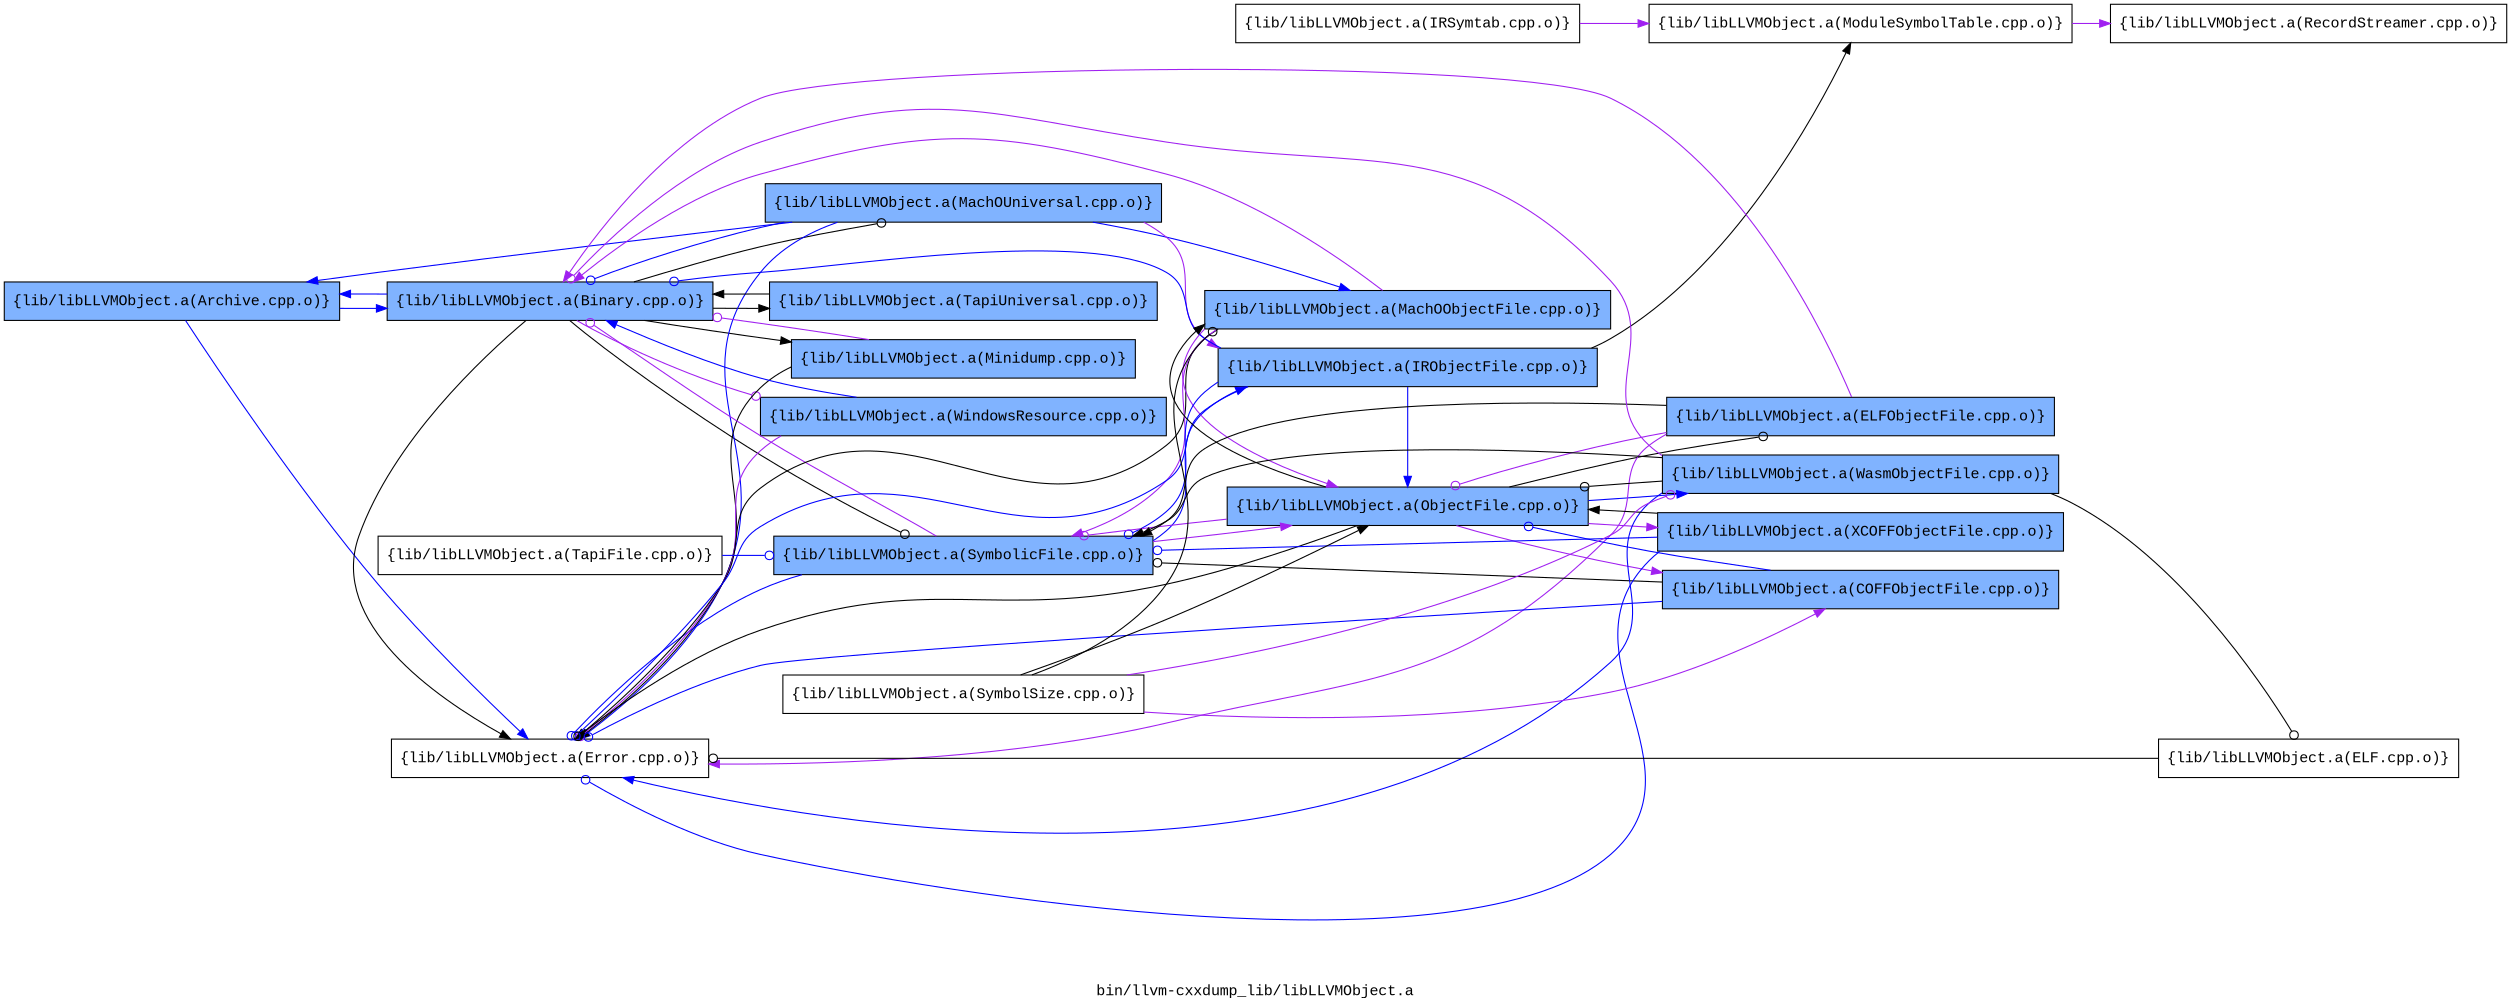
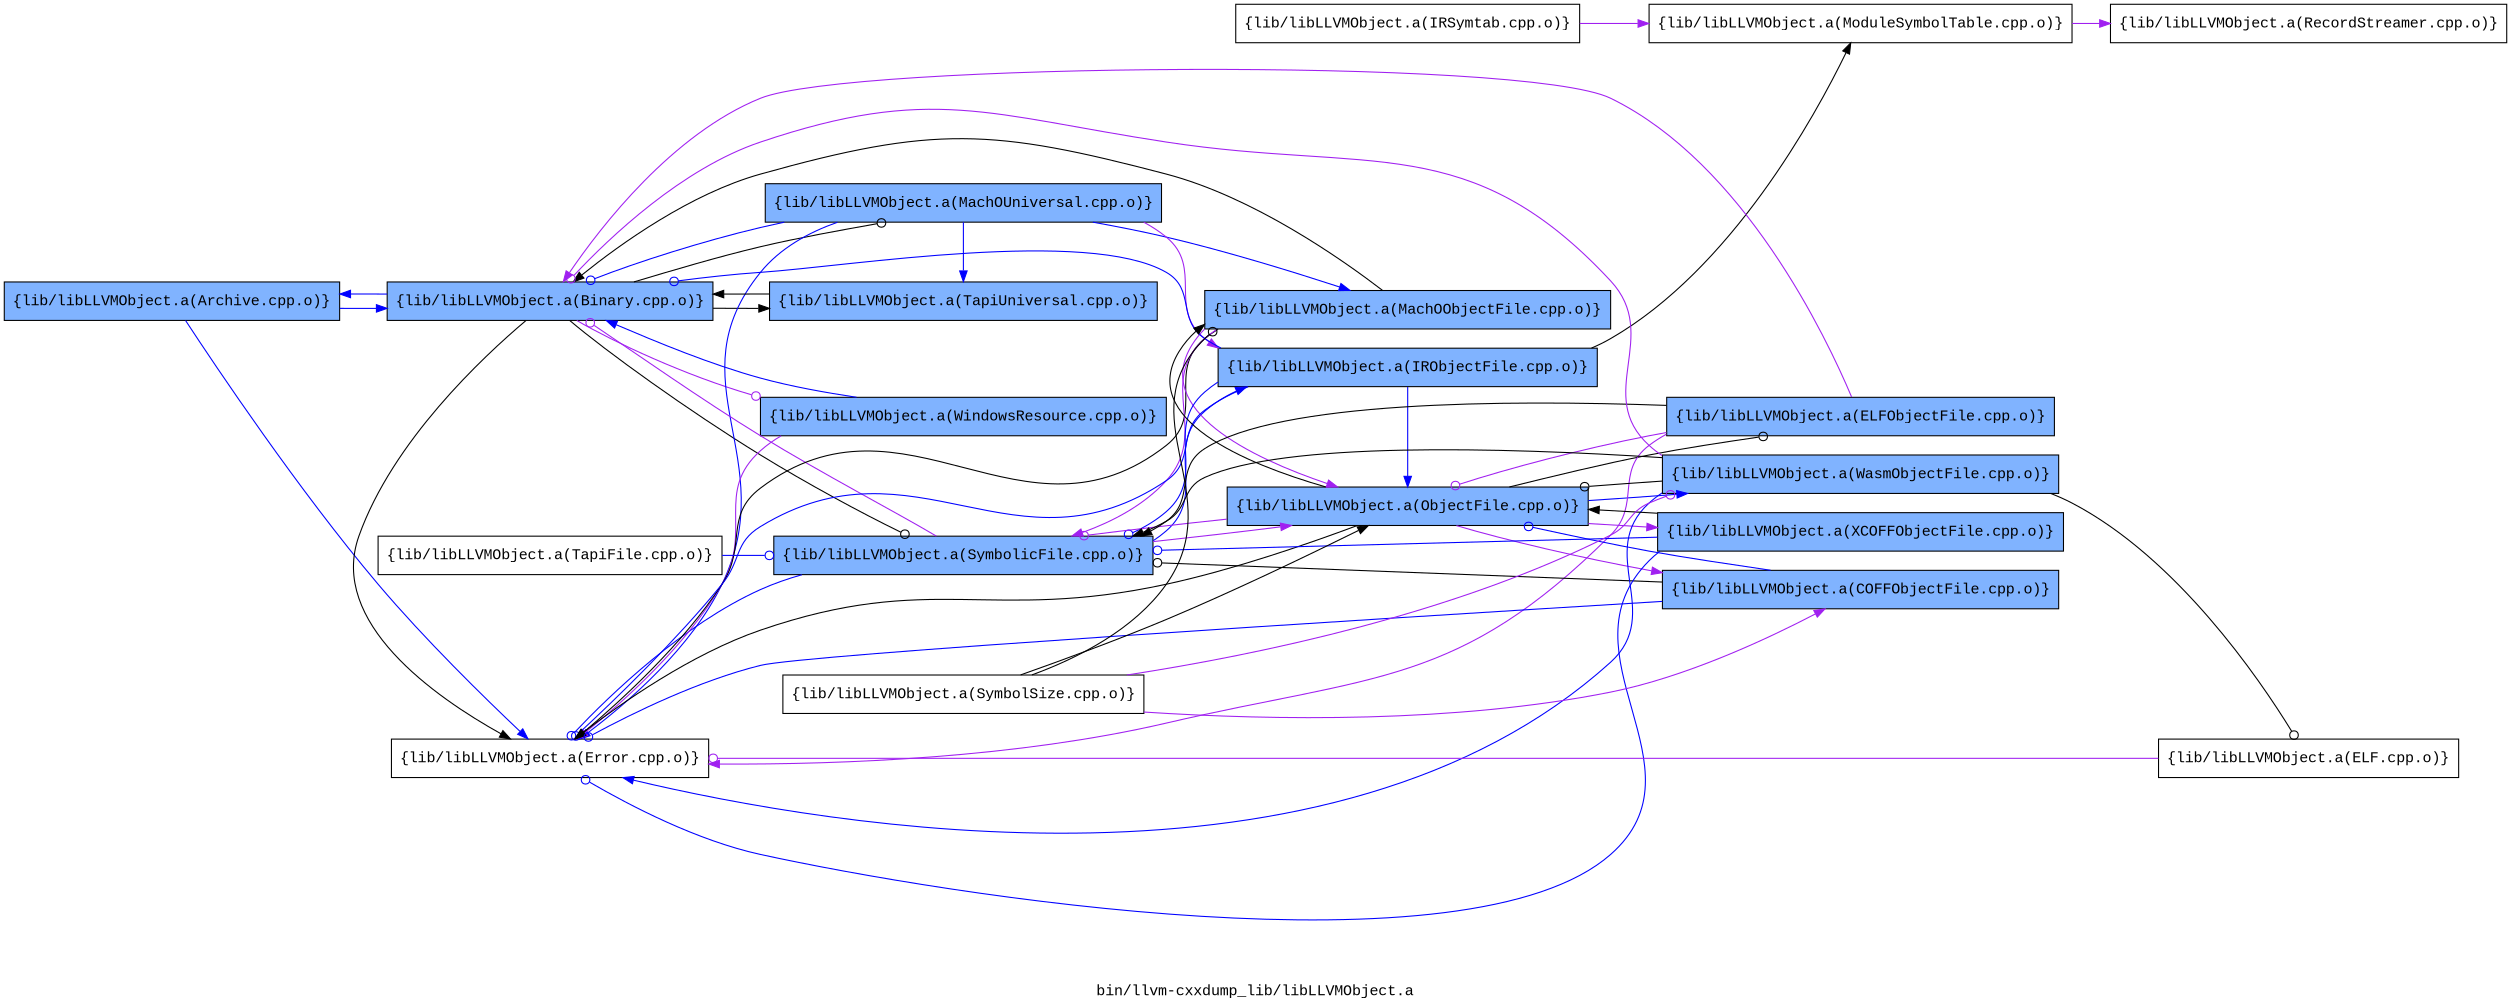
  digraph {
    fontname="Liberation Mono"
    label="bin/llvm-cxxdump_lib/libLLVMObject.a"
    rankdir=LR
    node [fillcolor="0.600000 0.5 1" fontname="Liberation Mono" group=1 shape=box style=filled]
    edge [arrowhead=normal color=blue fontname="Liberation Mono"]
    n1 [label="{lib/libLLVMObject.a(Archive.cpp.o)}"]
    n2 [label="{lib/libLLVMObject.a(Binary.cpp.o)}"]
    n3 [group=0 label="{lib/libLLVMObject.a(Error.cpp.o)}" fillcolor="" style=""]
    n4 [label="{lib/libLLVMObject.a(MachOUniversal.cpp.o)}"]
-   n5 [label="{lib/libLLVMObject.a(Minidump.cpp.o)}"]
    n6 [label="{lib/libLLVMObject.a(SymbolicFile.cpp.o)}"]
    n7 [label="{lib/libLLVMObject.a(TapiUniversal.cpp.o)}"]
    n8 [label="{lib/libLLVMObject.a(WindowsResource.cpp.o)}"]
    n9 [label="{lib/libLLVMObject.a(MachOObjectFile.cpp.o)}"]
    n10 [label="{lib/libLLVMObject.a(IRObjectFile.cpp.o)}"]
    n11 [label="{lib/libLLVMObject.a(ObjectFile.cpp.o)}"]
    n12 [group=0 label="{lib/libLLVMObject.a(ModuleSymbolTable.cpp.o)}" fillcolor="" style=""]
    n13 [label="{lib/libLLVMObject.a(ELFObjectFile.cpp.o)}"]
    n14 [label="{lib/libLLVMObject.a(COFFObjectFile.cpp.o)}"]
    n15 [label="{lib/libLLVMObject.a(WasmObjectFile.cpp.o)}"]
    n16 [label="{lib/libLLVMObject.a(XCOFFObjectFile.cpp.o)}"]
    n17 [group=0 label="{lib/libLLVMObject.a(RecordStreamer.cpp.o)}" fillcolor="" style=""]
    n18 [group=0 label="{lib/libLLVMObject.a(ELF.cpp.o)}" fillcolor="" style=""]
    n19 [group=0 label="{lib/libLLVMObject.a(SymbolSize.cpp.o)}" fillcolor="" style=""]
    n20 [group=0 label="{lib/libLLVMObject.a(IRSymtab.cpp.o)}" fillcolor="" style=""]
    n21 [group=0 label="{lib/libLLVMObject.a(TapiFile.cpp.o)}" fillcolor="" style=""]
    subgraph sub_1 {
      rank=same
      n1
    }
    subgraph sub_2 {
      rank=same
      n2
      n3
    }
    subgraph sub_3 {
      rank=same
      n4
-     n5
      n6
      n7
      n8
    }
    subgraph sub_4 {
      rank=same
      n9
      n10
      n11
    }
    subgraph sub_5 {
      rank=same
      n12
      n13
      n14
      n15
      n16
    }
    n1 -> n2
    n1 -> n3
    n2 -> n1
    n2 -> n3 [color=black]
    n2 -> n4 [arrowhead=odot color=black]
-   n2 -> n5 [color=black]
    n2 -> n6 [arrowhead=odot color=black]
    n2 -> n7 [color=black]
    n2 -> n8 [arrowhead=odot color=purple]
-   n4 -> n1
+   n4 -> n7
    n4 -> n2 [arrowhead=odot]
    n4 -> n3
    n4 -> n9
    n4 -> n10 [color=purple]
-   n5 -> n2 [arrowhead=odot color=purple]
-   n5 -> n3 [color=black]
    n6 -> n2 [arrowhead=odot color=purple]
    n6 -> n3 [arrowhead=odot]
    n6 -> n10
    n6 -> n11 [color=purple]
    n7 -> n2 [color=black]
    n8 -> n2
-   n8 -> n3 [arrowhead=odot color=purple]
-   n9 -> n2 [color=purple]
+   n8 -> n3 [color=purple]
+   n9 -> n2 [color=black]
    n9 -> n3 [color=black]
    n9 -> n6 [color=purple]
    n9 -> n11 [color=purple]
    n10 -> n2 [arrowhead=odot]
    n10 -> n3 [arrowhead=odot]
    n10 -> n6 [arrowhead=odot]
    n10 -> n11
    n10 -> n12 [color=black]
-   n11 -> n3 [arrowhead=odot color=black]
+   n11 -> n3 [color=black]
    n11 -> n6 [arrowhead=odot color=purple]
    n11 -> n9 [color=black]
    n11 -> n13 [arrowhead=odot color=black]
    n11 -> n14 [color=purple]
    n11 -> n15
    n11 -> n16 [color=purple]
    n12 -> n17 [color=purple]
    n13 -> n2 [color=purple]
    n13 -> n3 [color=purple]
    n13 -> n6 [color=black]
    n13 -> n11 [arrowhead=odot color=purple]
    n14 -> n3 [arrowhead=odot]
    n14 -> n6 [arrowhead=odot color=black]
    n14 -> n11 [arrowhead=odot]
    n15 -> n2 [arrowhead=odot color=purple]
    n15 -> n3
    n15 -> n6 [color=black]
    n15 -> n11 [arrowhead=odot color=black]
    n15 -> n18 [arrowhead=odot color=black]
    n16 -> n3 [arrowhead=odot]
    n16 -> n6 [arrowhead=odot]
    n16 -> n11 [color=black]
-   n18 -> n3 [arrowhead=odot color=black]
+   n18 -> n3 [arrowhead=odot color=purple]
    n19 -> n9 [arrowhead=odot color=black]
    n19 -> n11 [color=black]
    n19 -> n14 [color=purple]
    n19 -> n15 [arrowhead=odot color=purple]
    n20 -> n12 [color=purple]
    n21 -> n6 [arrowhead=odot]
  }
